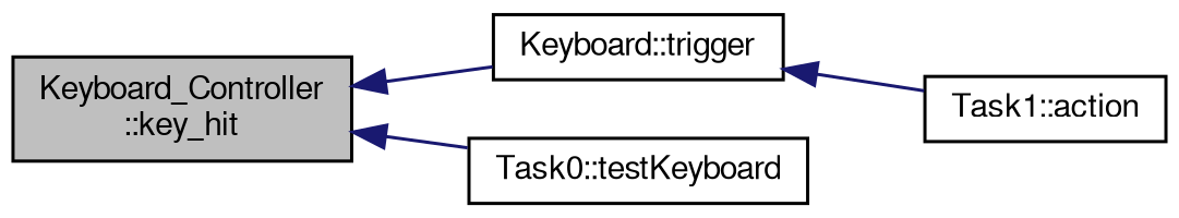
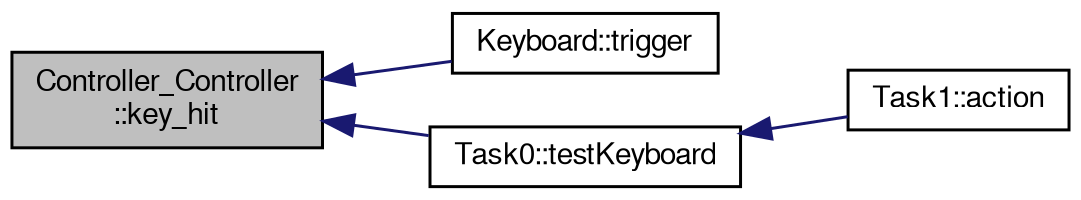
  digraph {
    rankdir=LR
    node [color=black fontname=FreeSans fontsize=10 shape=record]
    edge [color=midnightblue dir=back fontname=FreeSans fontsize=10 labelfontname=FreeSans labelfontsize=10 style=solid]
-   n1 [fillcolor=grey75 fontcolor=black height=0.2 label="Keyboard_Controller\l::key_hit" style=filled width=0.4]
+   n1 [fillcolor=grey75 fontcolor=black height=0.2 label="Controller_Controller\l::key_hit" style=filled width=0.4]
    n2 [height=0.2 label="Keyboard::trigger" width=0.4]
    n3 [height=0.2 label="Task0::testKeyboard" width=0.4]
    n4 [height=0.2 label="Task1::action" width=0.4]
    n1 -> n2
    n1 -> n3
-   n2 -> n4
+   n3 -> n4
  }
